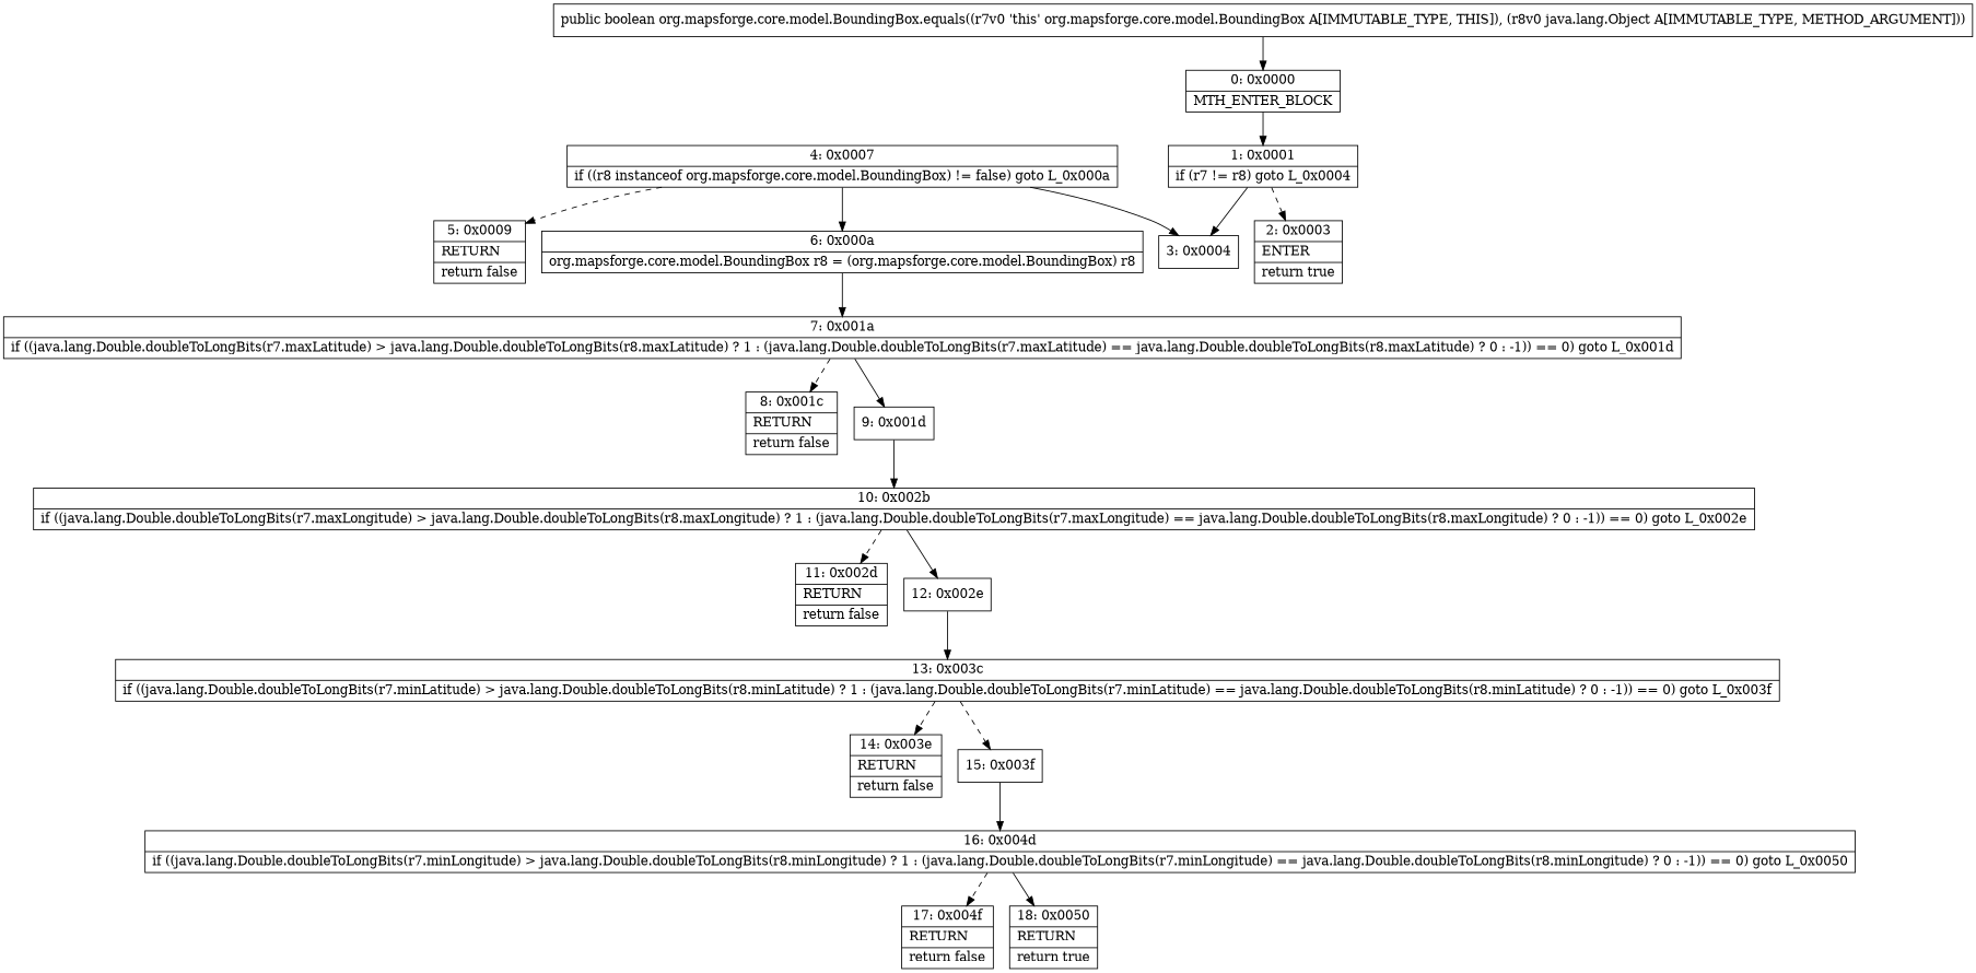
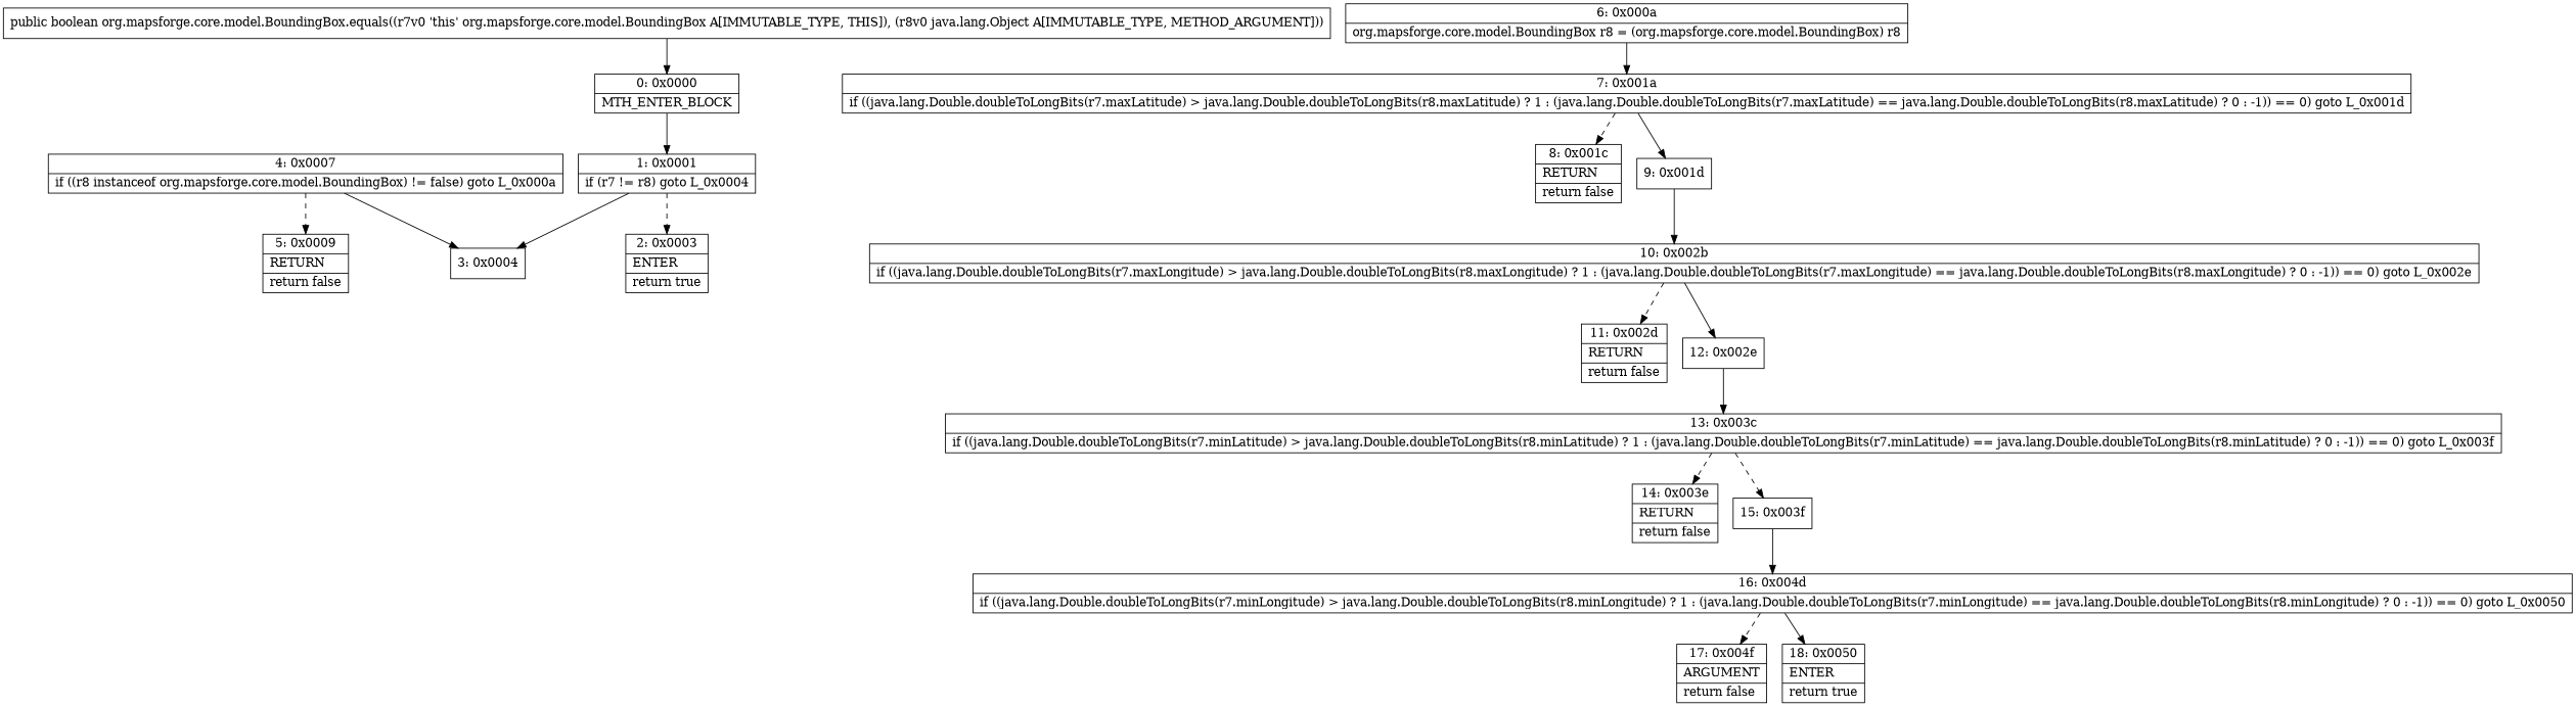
  digraph {
    node [shape=record]
    n1 [label="{0\:\ 0x0000|MTH_ENTER_BLOCK\l}"]
    n2 [label="{1\:\ 0x0001|if (r7 != r8) goto L_0x0004\l}"]
    n3 [label="{2\:\ 0x0003|ENTER\l|return true\l}"]
    n4 [label="{3\:\ 0x0004}"]
    n5 [label="{4\:\ 0x0007|if ((r8 instanceof org.mapsforge.core.model.BoundingBox) != false) goto L_0x000a\l}"]
    n6 [label="{5\:\ 0x0009|RETURN\l|return false\l}"]
    n7 [label="{6\:\ 0x000a|org.mapsforge.core.model.BoundingBox r8 = (org.mapsforge.core.model.BoundingBox) r8\l}"]
    n8 [label="{7\:\ 0x001a|if ((java.lang.Double.doubleToLongBits(r7.maxLatitude) \> java.lang.Double.doubleToLongBits(r8.maxLatitude) ? 1 : (java.lang.Double.doubleToLongBits(r7.maxLatitude) == java.lang.Double.doubleToLongBits(r8.maxLatitude) ? 0 : \-1)) == 0) goto L_0x001d\l}"]
    n9 [label="{8\:\ 0x001c|RETURN\l|return false\l}"]
    n10 [label="{9\:\ 0x001d}"]
    n11 [label="{10\:\ 0x002b|if ((java.lang.Double.doubleToLongBits(r7.maxLongitude) \> java.lang.Double.doubleToLongBits(r8.maxLongitude) ? 1 : (java.lang.Double.doubleToLongBits(r7.maxLongitude) == java.lang.Double.doubleToLongBits(r8.maxLongitude) ? 0 : \-1)) == 0) goto L_0x002e\l}"]
    n12 [label="{11\:\ 0x002d|RETURN\l|return false\l}"]
    n13 [label="{12\:\ 0x002e}"]
    n14 [label="{13\:\ 0x003c|if ((java.lang.Double.doubleToLongBits(r7.minLatitude) \> java.lang.Double.doubleToLongBits(r8.minLatitude) ? 1 : (java.lang.Double.doubleToLongBits(r7.minLatitude) == java.lang.Double.doubleToLongBits(r8.minLatitude) ? 0 : \-1)) == 0) goto L_0x003f\l}"]
    n15 [label="{14\:\ 0x003e|RETURN\l|return false\l}"]
    n16 [label="{15\:\ 0x003f}"]
    n17 [label="{16\:\ 0x004d|if ((java.lang.Double.doubleToLongBits(r7.minLongitude) \> java.lang.Double.doubleToLongBits(r8.minLongitude) ? 1 : (java.lang.Double.doubleToLongBits(r7.minLongitude) == java.lang.Double.doubleToLongBits(r8.minLongitude) ? 0 : \-1)) == 0) goto L_0x0050\l}"]
-   n18 [label="{17\:\ 0x004f|RETURN\l|return false\l}"]
-   n19 [label="{18\:\ 0x0050|RETURN\l|return true\l}"]
+   n18 [label="{17\:\ 0x004f|ARGUMENT\l|return false\l}"]
+   n19 [label="{18\:\ 0x0050|ENTER\l|return true\l}"]
    n20 [label="{public boolean org.mapsforge.core.model.BoundingBox.equals((r7v0 'this' org.mapsforge.core.model.BoundingBox A[IMMUTABLE_TYPE, THIS]), (r8v0 java.lang.Object A[IMMUTABLE_TYPE, METHOD_ARGUMENT])) }"]
    n1 -> n2
    n2 -> n3 [style=dashed]
    n2 -> n4
    n5 -> n4
    n5 -> n6 [style=dashed]
-   n5 -> n7
    n7 -> n8
    n8 -> n9 [style=dashed]
    n8 -> n10
    n10 -> n11
    n11 -> n12 [style=dashed]
    n11 -> n13
    n13 -> n14
    n14 -> n15 [style=dashed]
    n14 -> n16 [style=dashed]
    n16 -> n17
    n17 -> n18 [style=dashed]
    n17 -> n19
    n20 -> n1
  }
